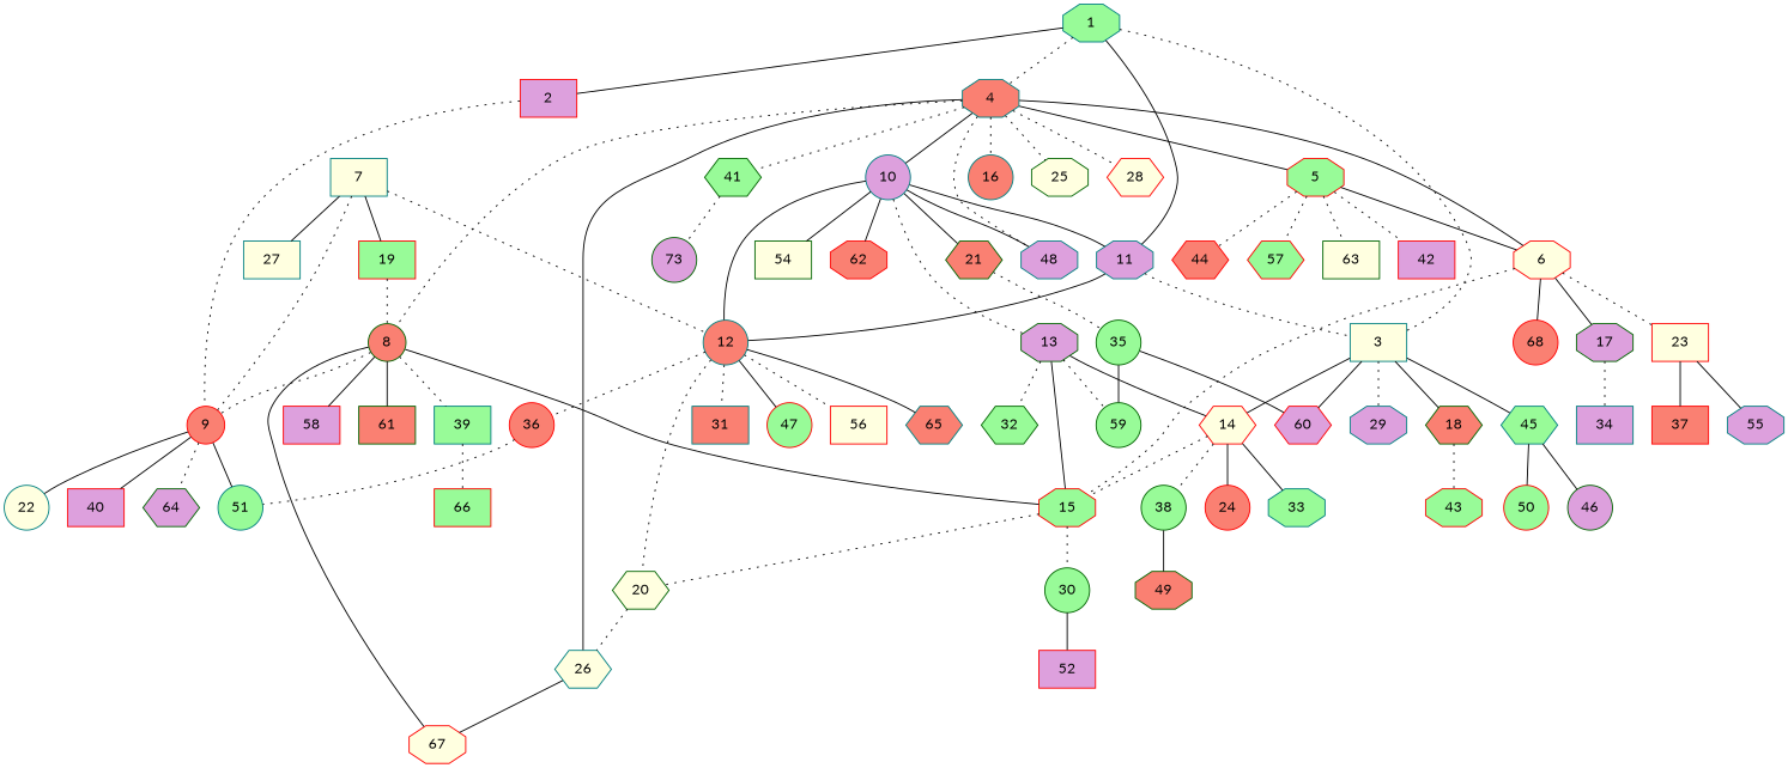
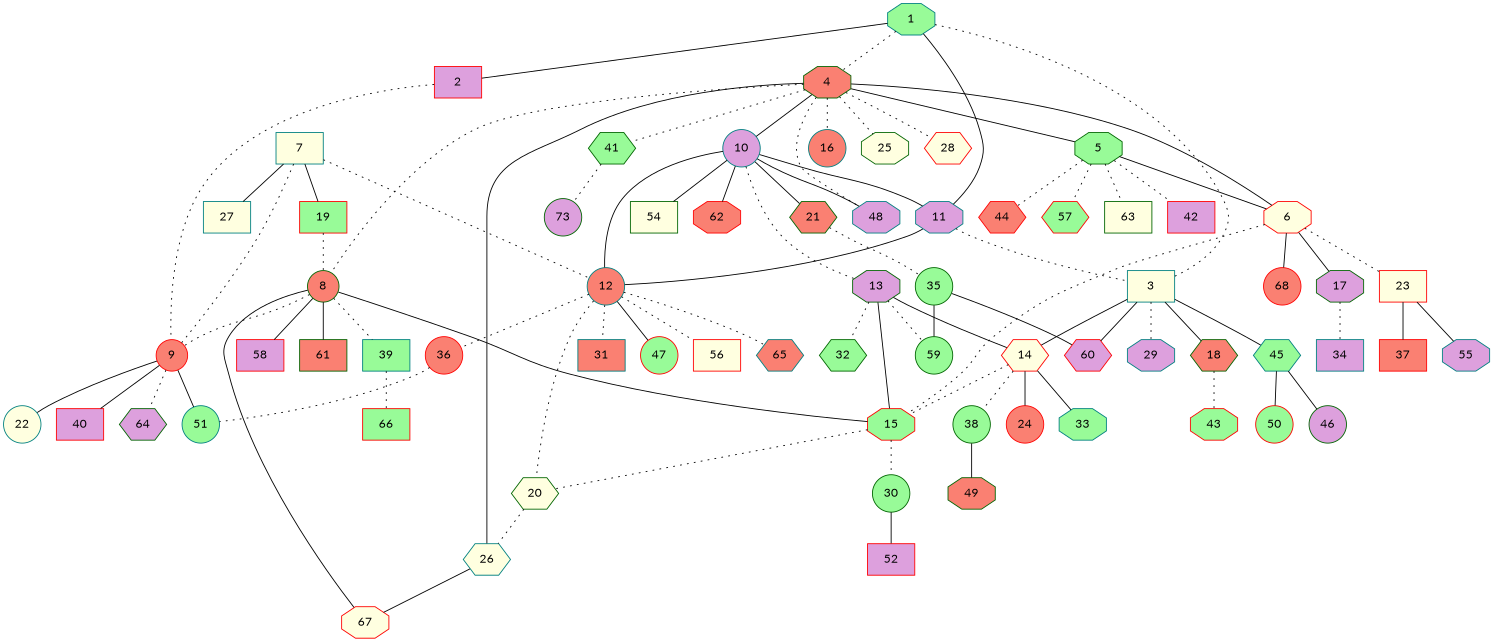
  graph {
    fontname=Lato
    node [color=red fillcolor=palegreen fontname=Lato shape=box style=filled]
    edge [fontname=Lato style=solid]
    1 [color=teal shape=octagon]
    2 [fillcolor=plum]
    3 [color=teal fillcolor=lightyellow]
-   4 [color=teal fillcolor=salmon shape=octagon]
+   4 [color=darkgreen fillcolor=salmon shape=octagon]
    11 [color=teal fillcolor=plum shape=octagon]
    9 [fillcolor=salmon shape=circle]
    14 [fillcolor=lightyellow shape=hexagon]
    18 [color=darkgreen fillcolor=salmon shape=hexagon]
    29 [color=teal fillcolor=plum shape=octagon]
    45 [color=teal shape=hexagon]
    60 [fillcolor=plum shape=hexagon]
-   5 [shape=octagon]
+   5 [color=darkgreen shape=octagon]
    6 [fillcolor=lightyellow shape=octagon]
    8 [color=darkgreen fillcolor=salmon shape=circle]
    10 [color=teal fillcolor=plum shape=circle]
    16 [color=teal fillcolor=salmon shape=circle]
    25 [color=darkgreen fillcolor=lightyellow shape=octagon]
    26 [color=teal fillcolor=lightyellow shape=hexagon]
    28 [fillcolor=lightyellow shape=hexagon]
    41 [color=darkgreen shape=hexagon]
    48 [color=teal fillcolor=plum shape=octagon]
    12 [color=teal fillcolor=salmon shape=circle]
    22 [color=teal fillcolor=lightyellow shape=circle]
    40 [fillcolor=plum]
    51 [color=teal shape=circle]
    64 [color=darkgreen fillcolor=plum shape=hexagon]
    15 [shape=octagon]
    24 [fillcolor=salmon shape=circle]
    33 [color=teal shape=octagon]
    38 [color=darkgreen shape=circle]
    43 [shape=octagon]
    46 [color=darkgreen fillcolor=plum shape=circle]
    50 [shape=circle]
    42 [fillcolor=plum]
    44 [fillcolor=salmon shape=hexagon]
    57 [shape=hexagon]
    63 [color=darkgreen fillcolor=lightyellow]
    17 [color=darkgreen fillcolor=plum shape=octagon]
    23 [fillcolor=lightyellow]
    68 [fillcolor=salmon shape=circle]
    39 [color=teal]
    58 [fillcolor=plum]
    61 [color=darkgreen fillcolor=salmon]
    67 [fillcolor=lightyellow shape=octagon]
    13 [color=darkgreen fillcolor=plum shape=octagon]
    21 [color=darkgreen fillcolor=salmon shape=hexagon]
    54 [color=darkgreen fillcolor=lightyellow]
    62 [fillcolor=salmon shape=octagon]
    n49 [color=darkgreen fillcolor=plum label=73 shape=circle]
    20 [color=darkgreen fillcolor=lightyellow shape=hexagon]
    30 [color=darkgreen shape=circle]
    34 [color=teal fillcolor=plum]
    37 [fillcolor=salmon]
    55 [color=teal fillcolor=plum shape=octagon]
    7 [color=teal fillcolor=lightyellow]
    19
    27 [color=teal fillcolor=lightyellow]
    31 [color=teal fillcolor=salmon]
    36 [fillcolor=salmon shape=circle]
    47 [shape=circle]
    56 [fillcolor=lightyellow]
    65 [color=teal fillcolor=salmon shape=hexagon]
    66
    32 [color=darkgreen shape=hexagon]
    59 [color=darkgreen shape=circle]
    35 [color=darkgreen shape=circle]
    49 [color=darkgreen fillcolor=salmon shape=octagon]
    52 [fillcolor=plum]
    1 -- 2
    1 -- 3 [style=dotted]
    1 -- 4 [style=dotted]
    1 -- 11
    2 -- 9 [style=dotted]
    3 -- 14
    3 -- 18
    3 -- 29 [style=dotted]
    3 -- 45
    3 -- 60
    4 -- 5
    4 -- 6
    4 -- 8 [style=dotted]
    4 -- 10
    4 -- 16 [style=dotted]
    4 -- 25 [style=dotted]
    4 -- 26
    4 -- 28 [style=dotted]
    4 -- 41 [style=dotted]
    4 -- 48 [style=dotted]
    11 -- 3 [style=dotted]
    11 -- 12
    9 -- 22
    9 -- 40
    9 -- 51
    9 -- 64 [style=dotted]
    14 -- 15 [style=dotted]
    14 -- 24
    14 -- 33
    14 -- 38 [style=dotted]
    18 -- 43 [style=dotted]
    45 -- 46
    45 -- 50
    5 -- 6
    5 -- 42 [style=dotted]
    5 -- 44 [style=dotted]
    5 -- 57 [style=dotted]
    5 -- 63 [style=dotted]
    6 -- 15 [style=dotted]
    6 -- 17
    6 -- 23 [style=dotted]
    6 -- 68
    8 -- 9 [style=dotted]
    8 -- 15
    8 -- 39 [style=dotted]
    8 -- 58
    8 -- 61
    8 -- 67
    10 -- 11
    10 -- 48
    10 -- 12
    10 -- 13 [style=dotted]
    10 -- 21
    10 -- 54
    10 -- 62
    26 -- 67
    41 -- n49 [style=dotted]
    12 -- 20 [style=dotted]
    12 -- 31 [style=dotted]
    12 -- 36 [style=dotted]
    12 -- 47
    12 -- 56 [style=dotted]
-   12 -- 65
+   12 -- 65 [style=dotted]
    15 -- 20 [style=dotted]
    15 -- 30 [style=dotted]
    38 -- 49
    17 -- 34 [style=dotted]
    23 -- 37
    23 -- 55
    39 -- 66 [style=dotted]
    13 -- 14
    13 -- 15
    13 -- 32 [style=dotted]
    13 -- 59 [style=dotted]
    21 -- 35 [style=dotted]
    20 -- 26 [style=dotted]
    30 -- 52
    7 -- 9 [style=dotted]
    7 -- 12 [style=dotted]
    7 -- 19
    7 -- 27
    19 -- 8 [style=dotted]
    36 -- 51 [style=dotted]
    35 -- 60
    35 -- 59
  }
